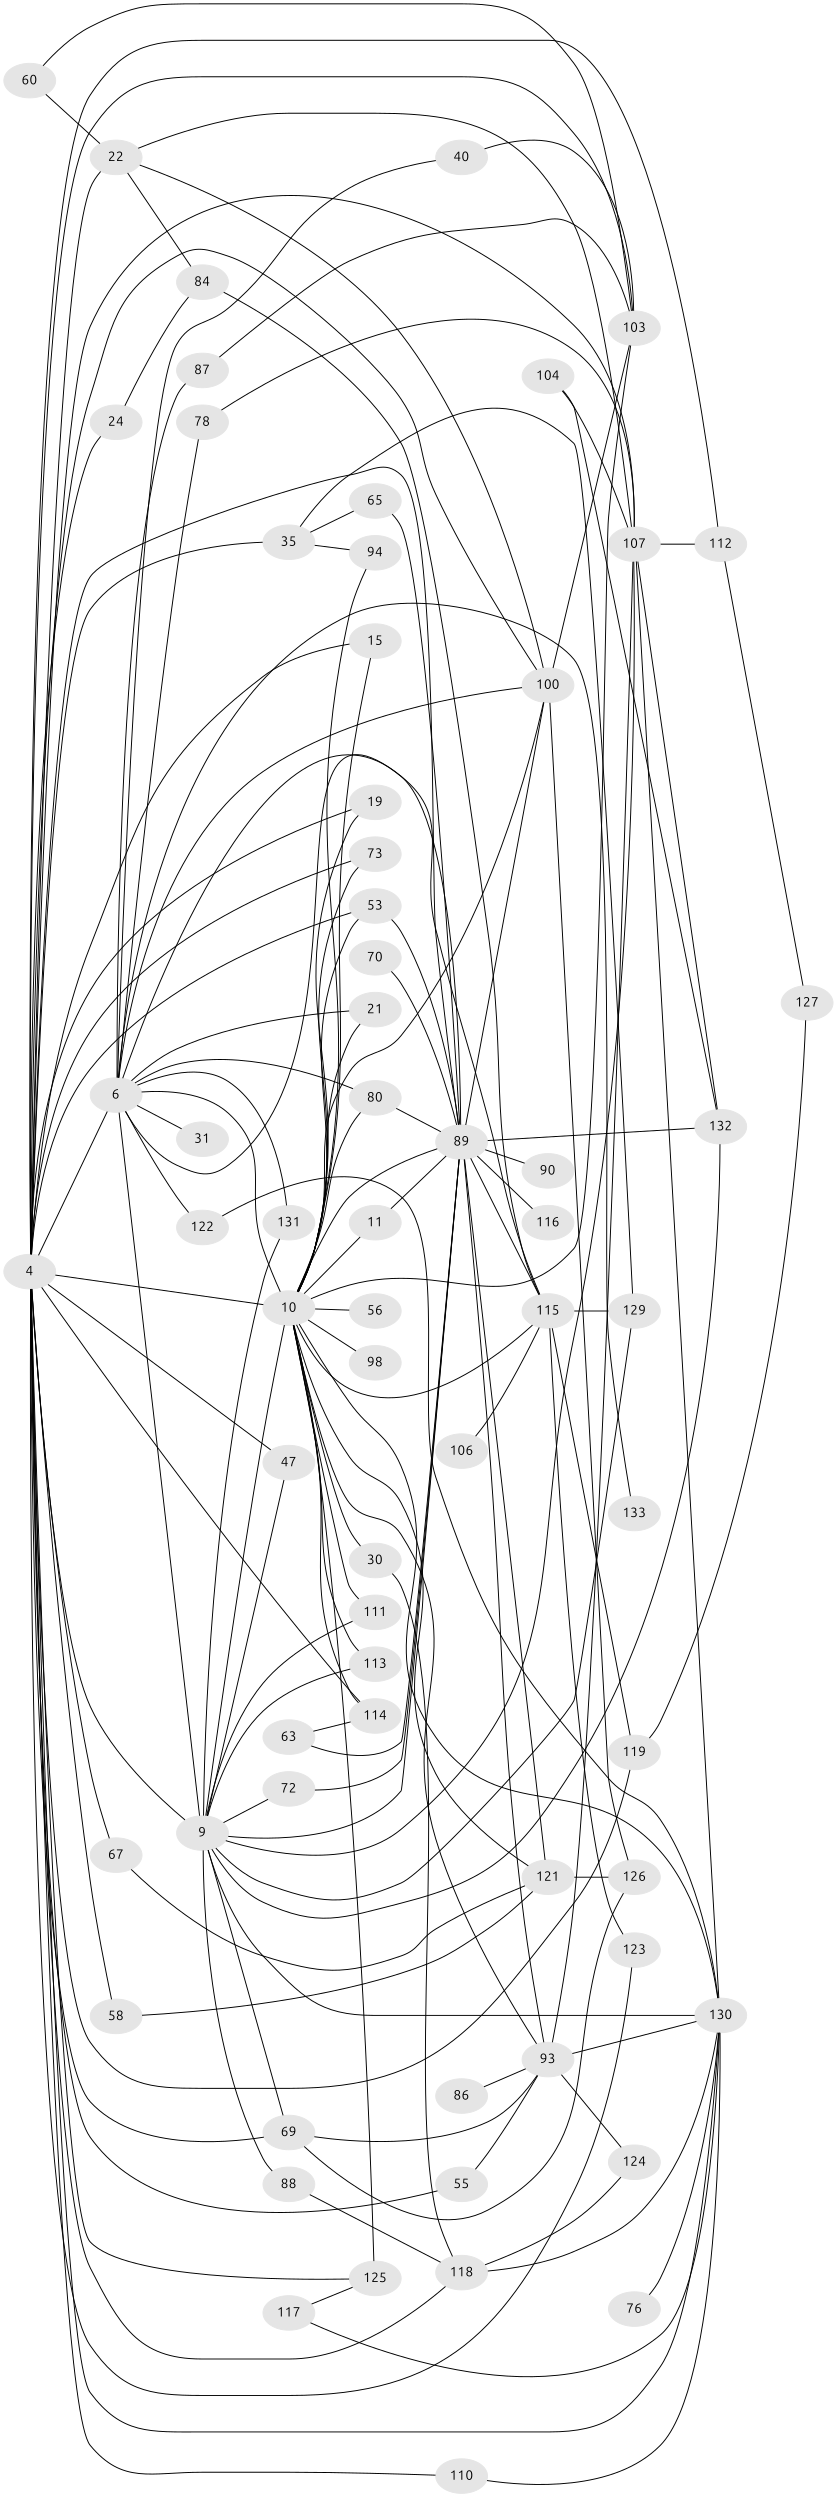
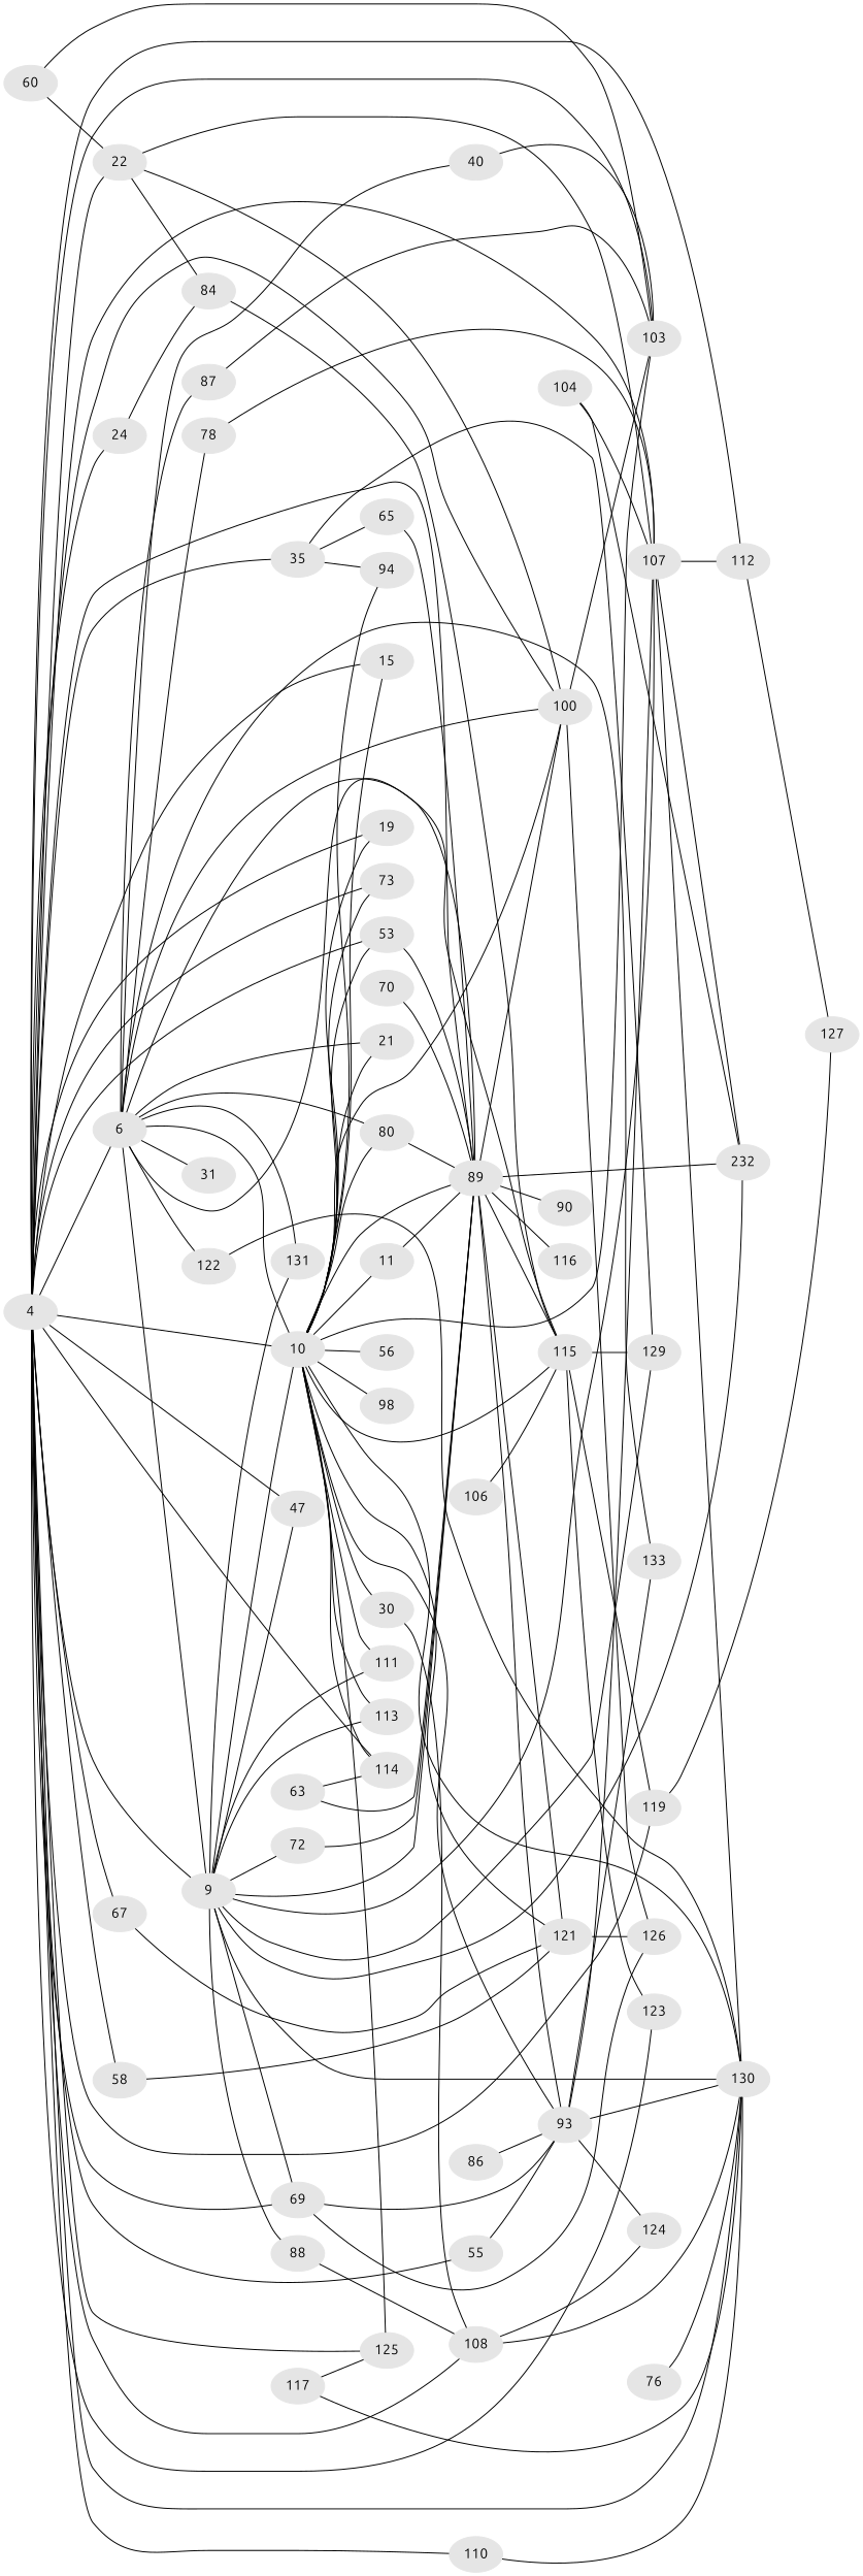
  graph {
    fontname=Ubuntu
    rankdir=LR
    node [color=gray90 fontname=Ubuntu style=filled]
    edge [fontname=Ubuntu]
    4 [super="+1"]
    6 [super="+5"]
    9 [super="+7"]
    10 [super="+8"]
    15
    19
    24
    35
    47
    53 [super="+34+43"]
    55
    58
    67
    69 [super="+64"]
    73
    n16 [label=22 super="+42"]
    89 [super="+23+3"]
    100 [super="+97+96"]
    103 [super="+48+16"]
    107 [super="+27+28+99"]
    110
    112 [super="+101"]
    114 [super="+32"]
-   118 [super="+29+61"]
+   118 [super="+29+61" label=108]
    119 [super="+68"]
    123
    125 [super="+81+95"]
    130 [super="+92+120+108+18"]
    21
    31
    40
    78
    80 [super="+41+36"]
    87
    115 [super="+39+71+33"]
    122 [super="+49"]
    131 [super="+13"]
    133
    72
    88
    111
    113
-   132 [super="+38+128"]
+   132 [super="+38+128" label=232]
    129
    11
    30
    56
    93 [super="+62+77+66"]
    94
    98
    121 [super="+20"]
    84 [super="+44"]
    65
    126 [super="+91"]
    90
    116
    127
    124
    106
    60
    63
    70
    76
    86
    104
    117
    4 -- 6 [weight=4]
    4 -- 9 [weight=4]
    4 -- 10 [weight=4]
    4 -- 15
    4 -- 19
    4 -- 24 [weight=2]
    4 -- 35 [weight=2]
    4 -- 47
    4 -- 53
    4 -- 55
    4 -- 58
    4 -- 67
    4 -- 69 [weight=3]
    4 -- 73
    4 -- n16 [weight=3]
    4 -- 89 [weight=5]
    4 -- 100
    4 -- 103
    4 -- 107 [weight=3]
    4 -- 110
    4 -- 112
    4 -- 114
    4 -- 118 [weight=4]
    4 -- 119 [weight=2]
    4 -- 123
    4 -- 125 [weight=2]
    4 -- 130
    6 -- 9 [weight=4]
    6 -- 10 [weight=4]
    6 -- 89 [weight=4]
    6 -- 100 [weight=2]
    6 -- 21
    6 -- 31 [weight=2]
    6 -- 40
    6 -- 78
    6 -- 80 [weight=2]
    6 -- 87
    6 -- 115
    6 -- 122 [weight=2]
    6 -- 131 [weight=2]
    6 -- 133
    9 -- 10 [weight=4]
    9 -- 47
    9 -- 69 [weight=2]
    9 -- 89 [weight=5]
    9 -- 107 [weight=3]
    9 -- 130 [weight=9]
    9 -- 131
    9 -- 72
    9 -- 88
    9 -- 111
    9 -- 113
    9 -- 132 [weight=2]
    9 -- 129
    10 -- 15
    10 -- 19
    10 -- 53 [weight=2]
    10 -- 73
    10 -- 89 [weight=4]
    10 -- 100
    10 -- 103 [weight=3]
    10 -- 114 [weight=2]
    10 -- 125 [weight=2]
    10 -- 130 [weight=3]
    10 -- 21
    10 -- 80
    10 -- 115
    10 -- 111
    10 -- 113
    10 -- 11
    10 -- 30
    10 -- 56 [weight=2]
    10 -- 93 [weight=2]
    10 -- 94
    10 -- 98 [weight=2]
    10 -- 121
    24 -- 84
    35 -- 129
    35 -- 94
    35 -- 65
    53 -- 89
    55 -- 93
    58 -- 121
    67 -- 121
    69 -- 93
    69 -- 126
    n16 -- 100
    n16 -- 107
    n16 -- 84
    89 -- 100 [weight=2]
    89 -- 115 [weight=3]
    89 -- 132 [weight=3]
    89 -- 93 [weight=3]
    89 -- 121 [weight=2]
    89 -- 90
    89 -- 116
    100 -- 103
    100 -- 126
    107 -- 112 [weight=2]
    107 -- 130
    107 -- 132
    110 -- 130
    112 -- 127
    118 -- 130
    118 -- 124
    119 -- 127
    40 -- 103
    78 -- 107
    80 -- 89
    87 -- 103
    115 -- 119
    115 -- 123
    115 -- 129
    122 -- 130
    72 -- 89
    88 -- 118
    11 -- 89
    30 -- 118
    93 -- 107
    93 -- 130 [weight=2]
+   93 -- 133
    93 -- 124
    121 -- 126
    84 -- 115
    65 -- 89
    106 -- 115
    60 -- n16
    60 -- 103
    63 -- 89
    63 -- 114
    70 -- 89 [weight=2]
    76 -- 130 [weight=2]
    86 -- 93
    104 -- 107
    104 -- 132
    117 -- 125
    117 -- 130
  }
